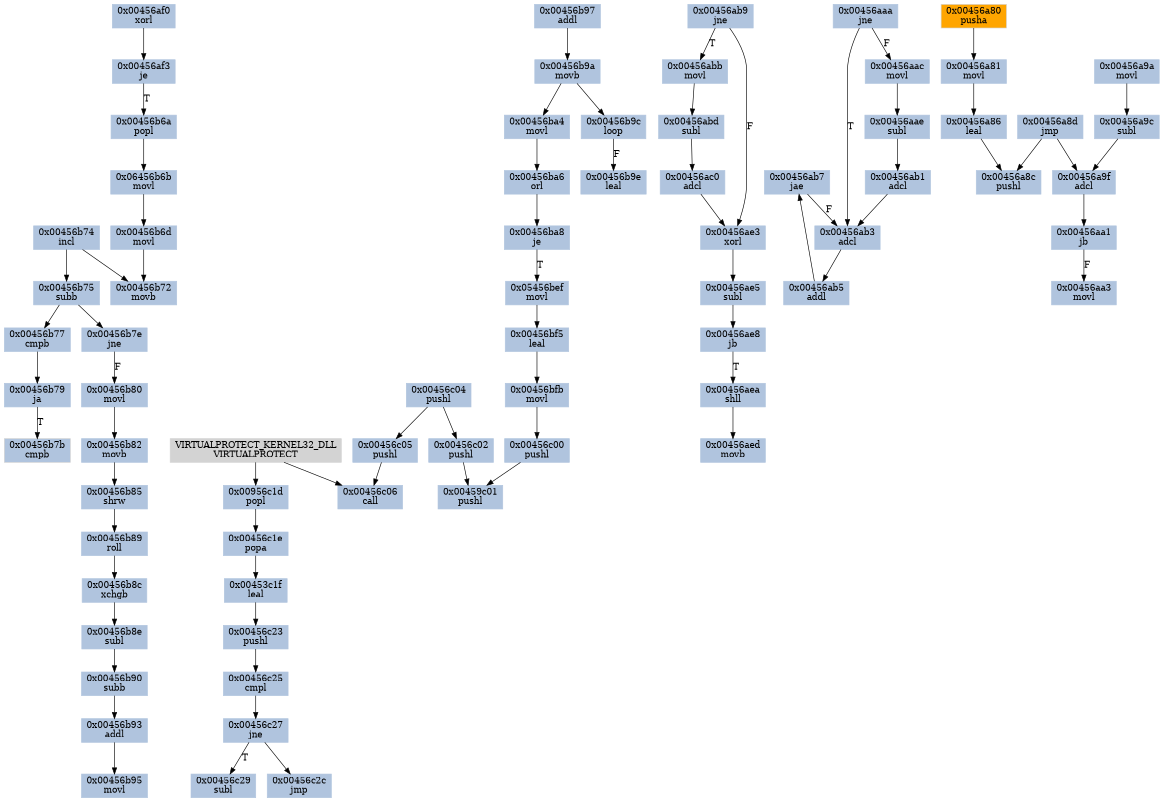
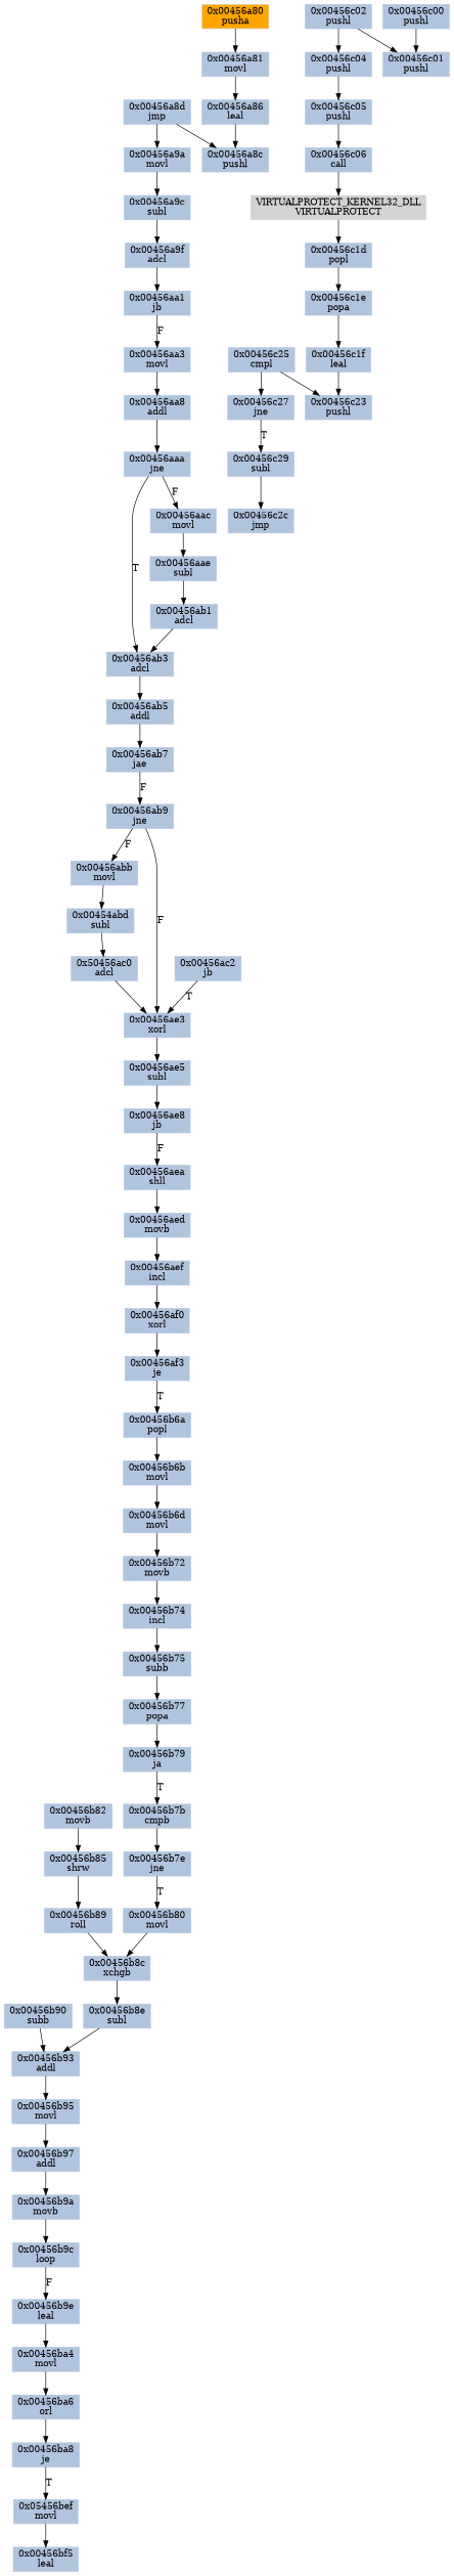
  strict digraph {
    node [color=lightsteelblue fillcolor=lightsteelblue shape=rectangle style=filled]
    edge [color="#000000"]
    n1 [label="0x00456b75\nsubb"]
-   n2 [label="0x00456b77\ncmpb"]
+   n2 [label="0x00456b77\npopa"]
    n3 [label="0x00456b79\nja"]
    n4 [color=lightgrey label="0x00456b7b\ncmpb"]
    n5 [label="0x00456c06\ncall"]
    n6 [color=lightgrey fillcolor=lightgrey label="VIRTUALPROTECT_KERNEL32_DLL\nVIRTUALPROTECT"]
-   n7 [label="0x00956c1d\npopl"]
+   n7 [label="0x00456c1d\npopl"]
    n8 [label="0x00456c1e\npopa"]
+   n9 [label="0x00456aef\nincl"]
    n10 [label="0x00456af0\nxorl"]
    n11 [label="0x00456af3\nje"]
    n12 [label="0x00456b6a\npopl"]
    n13 [label="0x00456c05\npushl"]
    n14 [label="0x00456ab9\njne"]
    n15 [label="0x00456abb\nmovl"]
    n16 [label="0x00456ae3\nxorl"]
-   n17 [label="0x00456abd\nsubl"]
+   n17 [label="0x00454abd\nsubl"]
    n18 [label="0x00456ae5\nsubl"]
-   n19 [label="0x00456ac0\nadcl"]
+   n19 [label="0x50456ac0\nadcl"]
    n20 [label="0x00456ae8\njb"]
    n21 [label="0x00456ab7\njae"]
    n22 [label="0x00456aa1\njb"]
    n23 [label="0x00456aa3\nmovl"]
+   n24 [label="0x00456aa8\naddl"]
    n25 [label="0x00456aaa\njne"]
    n26 [label="0x00456ab3\nadcl"]
    n27 [label="0x00456aac\nmovl"]
    n28 [label="0x00456ab5\naddl"]
    n29 [label="0x00456aae\nsubl"]
    n30 [label="0x00456ab1\nadcl"]
-   n31 [label="0x06456b6b\nmovl"]
+   n31 [label="0x00456b6b\nmovl"]
    n32 [label="0x00456b6d\nmovl"]
    n33 [label="0x00456a8c\npushl"]
    n34 [label="0x00456a8d\njmp"]
    n35 [label="0x00456a9a\nmovl"]
    n36 [label="0x00456a9c\nsubl"]
    n37 [label="0x00456bf5\nleal"]
-   n38 [label="0x00456bfb\nmovl"]
    n39 [label="0x00456c00\npushl"]
-   n40 [label="0x00459c01\npushl"]
+   n40 [label="0x00456c01\npushl"]
    n41 [label="0x00456b9e\nleal"]
    n42 [label="0x00456ba4\nmovl"]
    n43 [label="0x00456ba6\norl"]
    n44 [label="0x00456ba8\nje"]
    n45 [label="0x00456b72\nmovb"]
    n46 [label="0x00456b74\nincl"]
    n47 [label="0x00456c23\npushl"]
    n48 [label="0x00456c25\ncmpl"]
    n49 [label="0x00456c27\njne"]
    n50 [label="0x00456c29\nsubl"]
    n51 [label="0x00456b89\nroll"]
    n52 [label="0x00456b8c\nxchgb"]
    n53 [label="0x00456b8e\nsubl"]
    n54 [label="0x00456b90\nsubb"]
    n55 [label="0x00456b82\nmovb"]
    n56 [label="0x00456b85\nshrw"]
    n57 [label="0x00456a9f\nadcl"]
    n58 [label="0x00456b7e\njne"]
    n59 [label="0x00456b80\nmovl"]
+   n60 [label="0x00456ac2\njb"]
    n61 [label="0x00456c02\npushl"]
    n62 [label="0x00456c04\npushl"]
    n63 [label="0x00456aea\nshll"]
    n64 [label="0x00456b93\naddl"]
    n65 [label="0x00456b95\nmovl"]
-   n66 [label="0x00453c1f\nleal"]
+   n66 [label="0x00456c1f\nleal"]
    n67 [label="0x00456c2c\njmp"]
    n68 [label="0x05456bef\nmovl"]
    n69 [label="0x00456aed\nmovb"]
    n70 [label="0x00456b9c\nloop"]
    n71 [color=lightgrey fillcolor=orange label="0x00456a80\npusha"]
    n72 [label="0x00456a81\nmovl"]
    n73 [label="0x00456a86\nleal"]
    n74 [label="0x00456b97\naddl"]
    n75 [label="0x00456b9a\nmovb"]
    n1 -> n2
    n2 -> n3
    n3 -> n4 [label=T]
-   n1 -> n58
-   n6 -> n5
+   n4 -> n58
+   n5 -> n6
    n6 -> n7
    n7 -> n8
    n8 -> n66
+   n9 -> n10
    n10 -> n11
    n11 -> n12 [label=T]
    n12 -> n31
    n13 -> n5
-   n14 -> n15 [label=T]
+   n14 -> n15 [label=F]
    n14 -> n16 [label=F]
    n15 -> n17
    n16 -> n18
    n17 -> n19
    n18 -> n20
    n19 -> n16
-   n20 -> n63 [label=T]
-   n21 -> n26 [label=F]
+   n20 -> n63 [label=F]
+   n21 -> n14 [label=F]
    n22 -> n23 [label=F]
+   n23 -> n24
+   n24 -> n25
    n25 -> n26 [label=T]
    n25 -> n27 [label=F]
    n26 -> n28
    n27 -> n29
    n28 -> n21
    n29 -> n30
    n30 -> n26
    n31 -> n32
    n32 -> n45
    n34 -> n33
-   n34 -> n57
+   n34 -> n35
    n35 -> n36
    n36 -> n57
-   n37 -> n38
-   n38 -> n39
    n39 -> n40
-   n75 -> n42
+   n41 -> n42
    n42 -> n43
    n43 -> n44
    n44 -> n68 [label=T]
-   n46 -> n45
+   n45 -> n46
    n46 -> n1
-   n47 -> n48
+   n48 -> n47
    n48 -> n49
    n49 -> n50 [label=T]
-   n49 -> n67
+   n50 -> n67
    n51 -> n52
    n52 -> n53
-   n53 -> n54
+   n53 -> n64
    n54 -> n64
    n55 -> n56
    n56 -> n51
    n57 -> n22
-   n58 -> n59 [label=F]
-   n59 -> n55
+   n58 -> n59 [label=T]
+   n59 -> n52
+   n60 -> n16 [label=T]
    n61 -> n40
-   n62 -> n61
+   n61 -> n62
    n62 -> n13
    n63 -> n69
    n64 -> n65
+   n65 -> n74
    n66 -> n47
    n68 -> n37
+   n69 -> n9
    n70 -> n41 [label=F]
    n71 -> n72
    n72 -> n73
    n73 -> n33
    n74 -> n75
    n75 -> n70
  }
